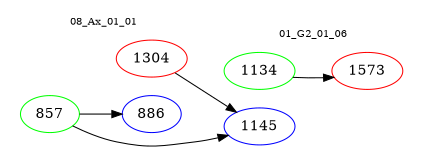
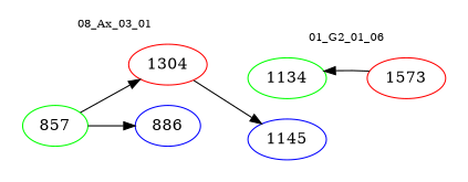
  digraph {
    rankdir=LR
    node [color=green]
    edge [color=black]
    n1 [label=857]
    n2 [color=blue label=886]
    n3 [color=red label=1304]
    n4 [label=1134]
    n5 [color=red label=1573]
    n6 [color=blue label=1145]
    subgraph cluster_1 {
      color=white
      fontsize=10
-     label="08_Ax_01_01"
+     label="08_Ax_03_01"
      n1
      n2
      n3
    }
    subgraph cluster_2 {
      color=white
      fontsize=10
      label="01_G2_01_06"
      n4
      n5
      n6
    }
    n1 -> n2
-   n1 -> n6
+   n1 -> n3
    n3 -> n6
-   n4 -> n5
+   n5 -> n4
  }
